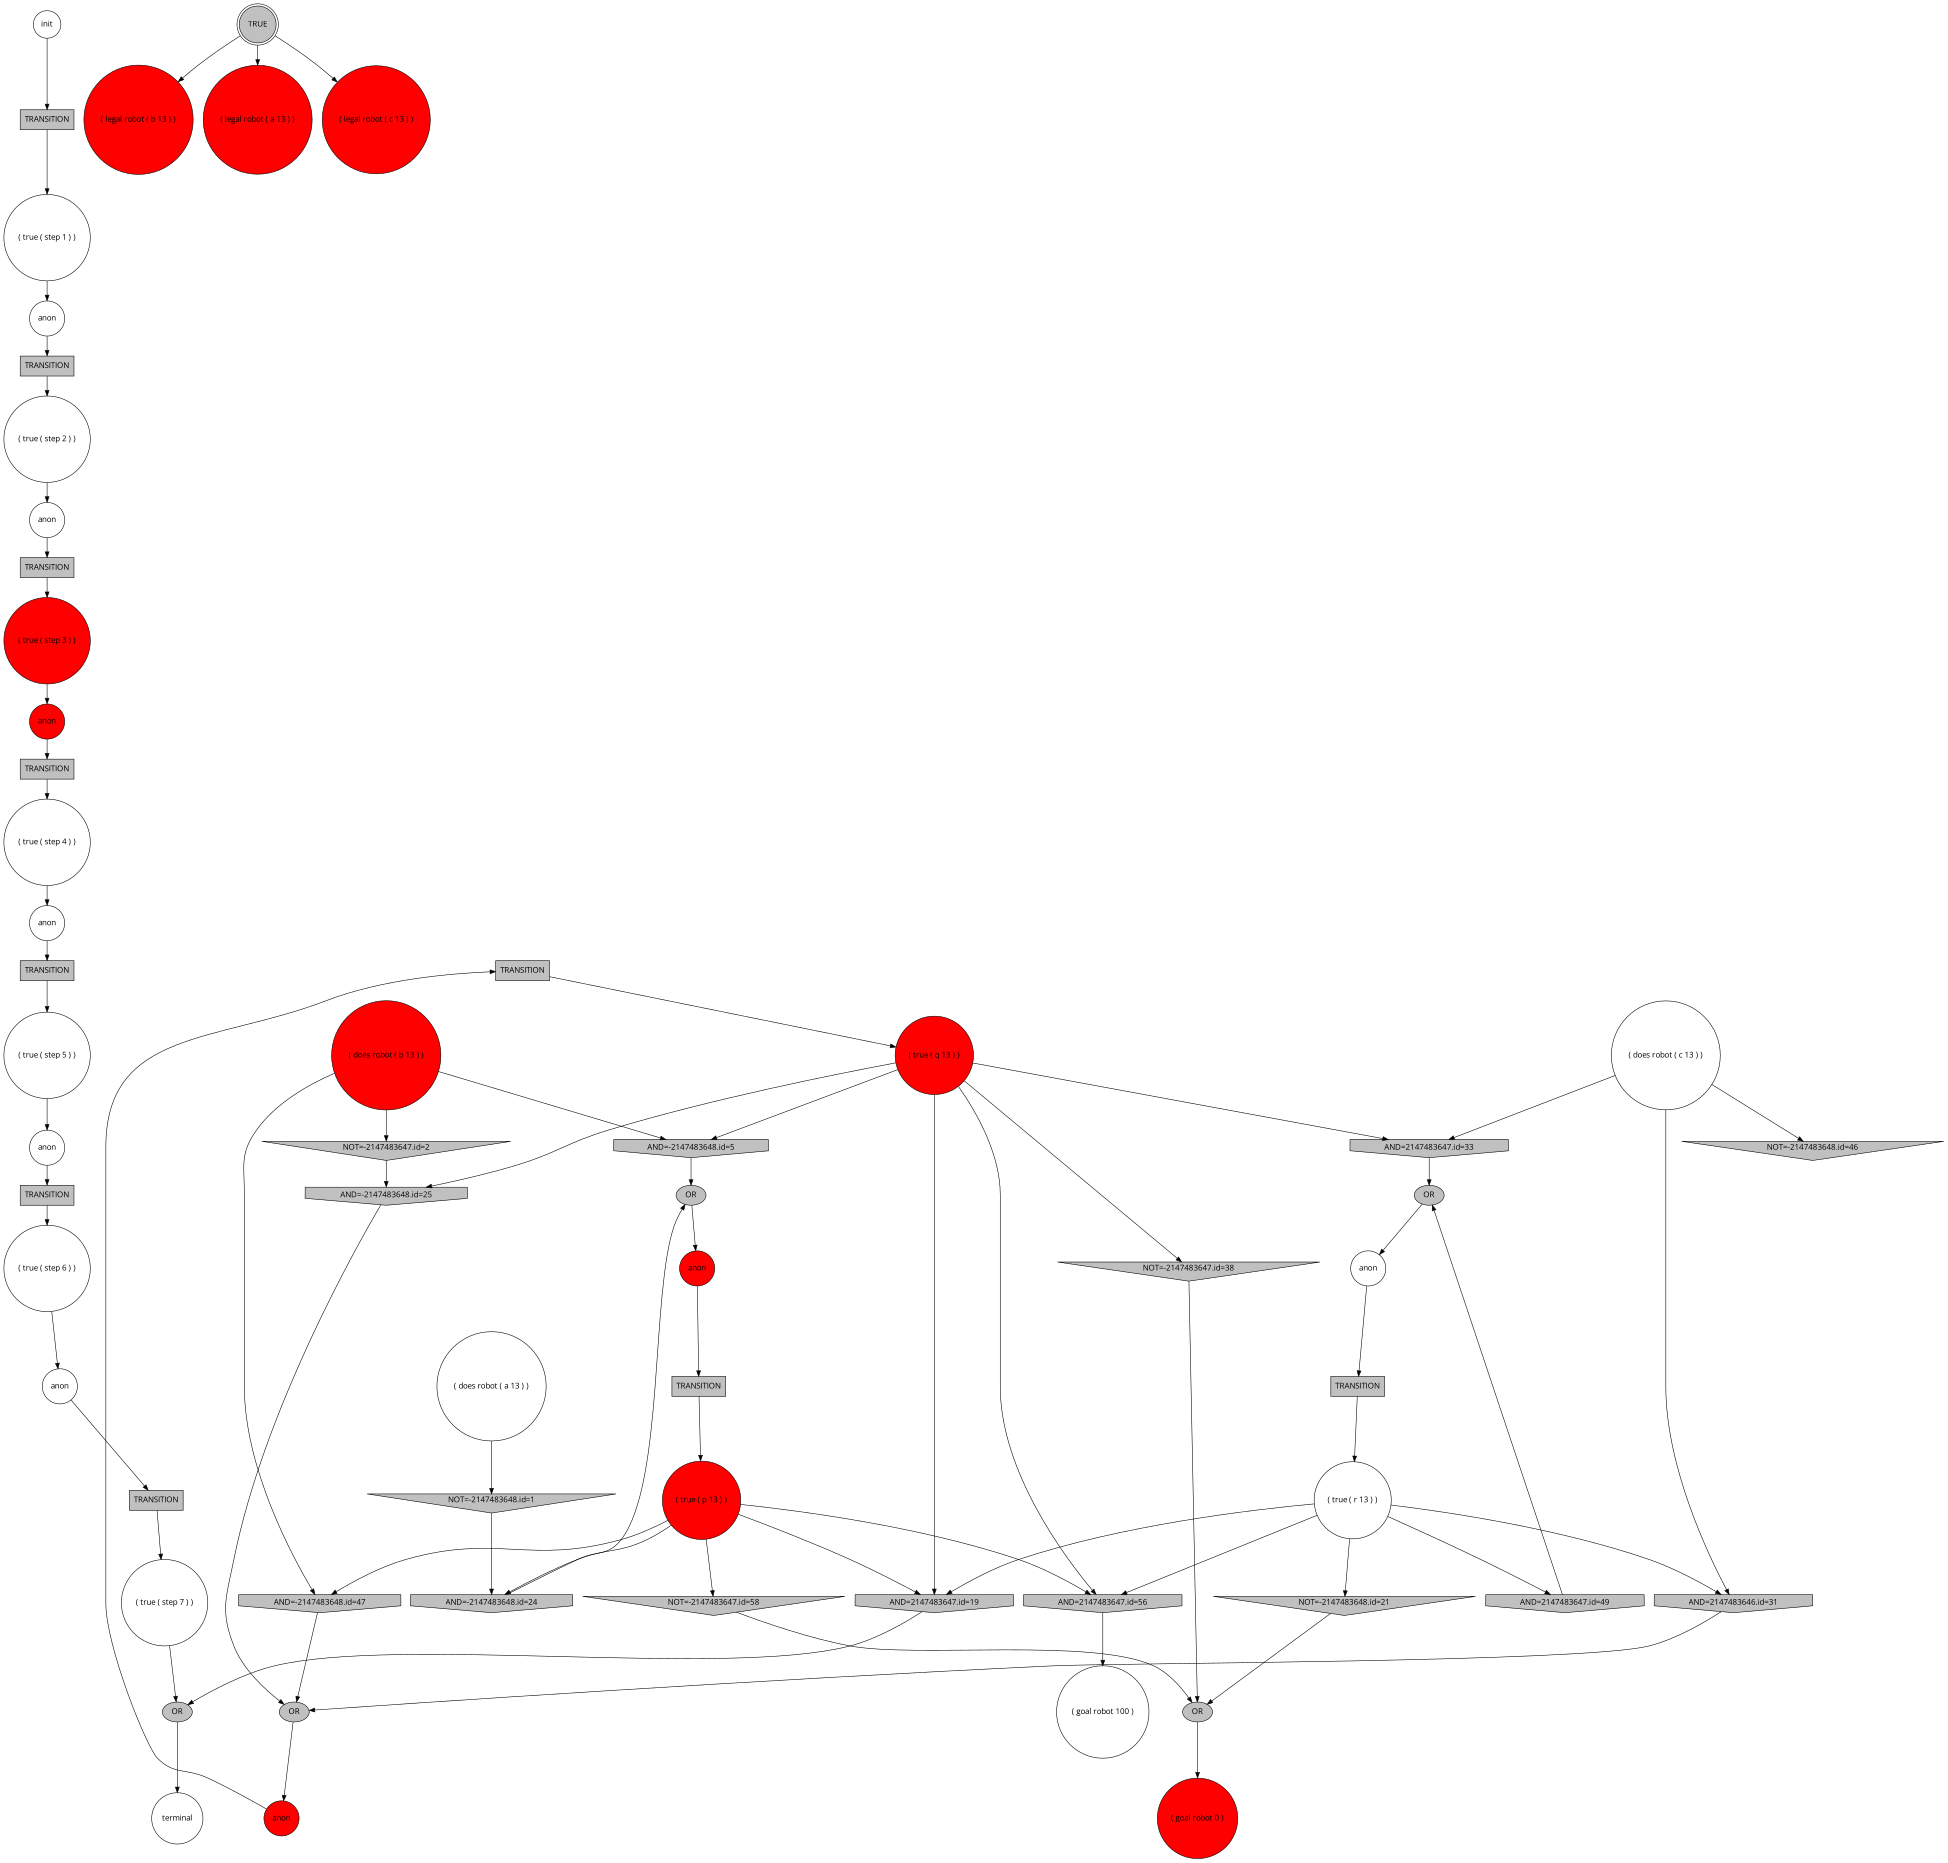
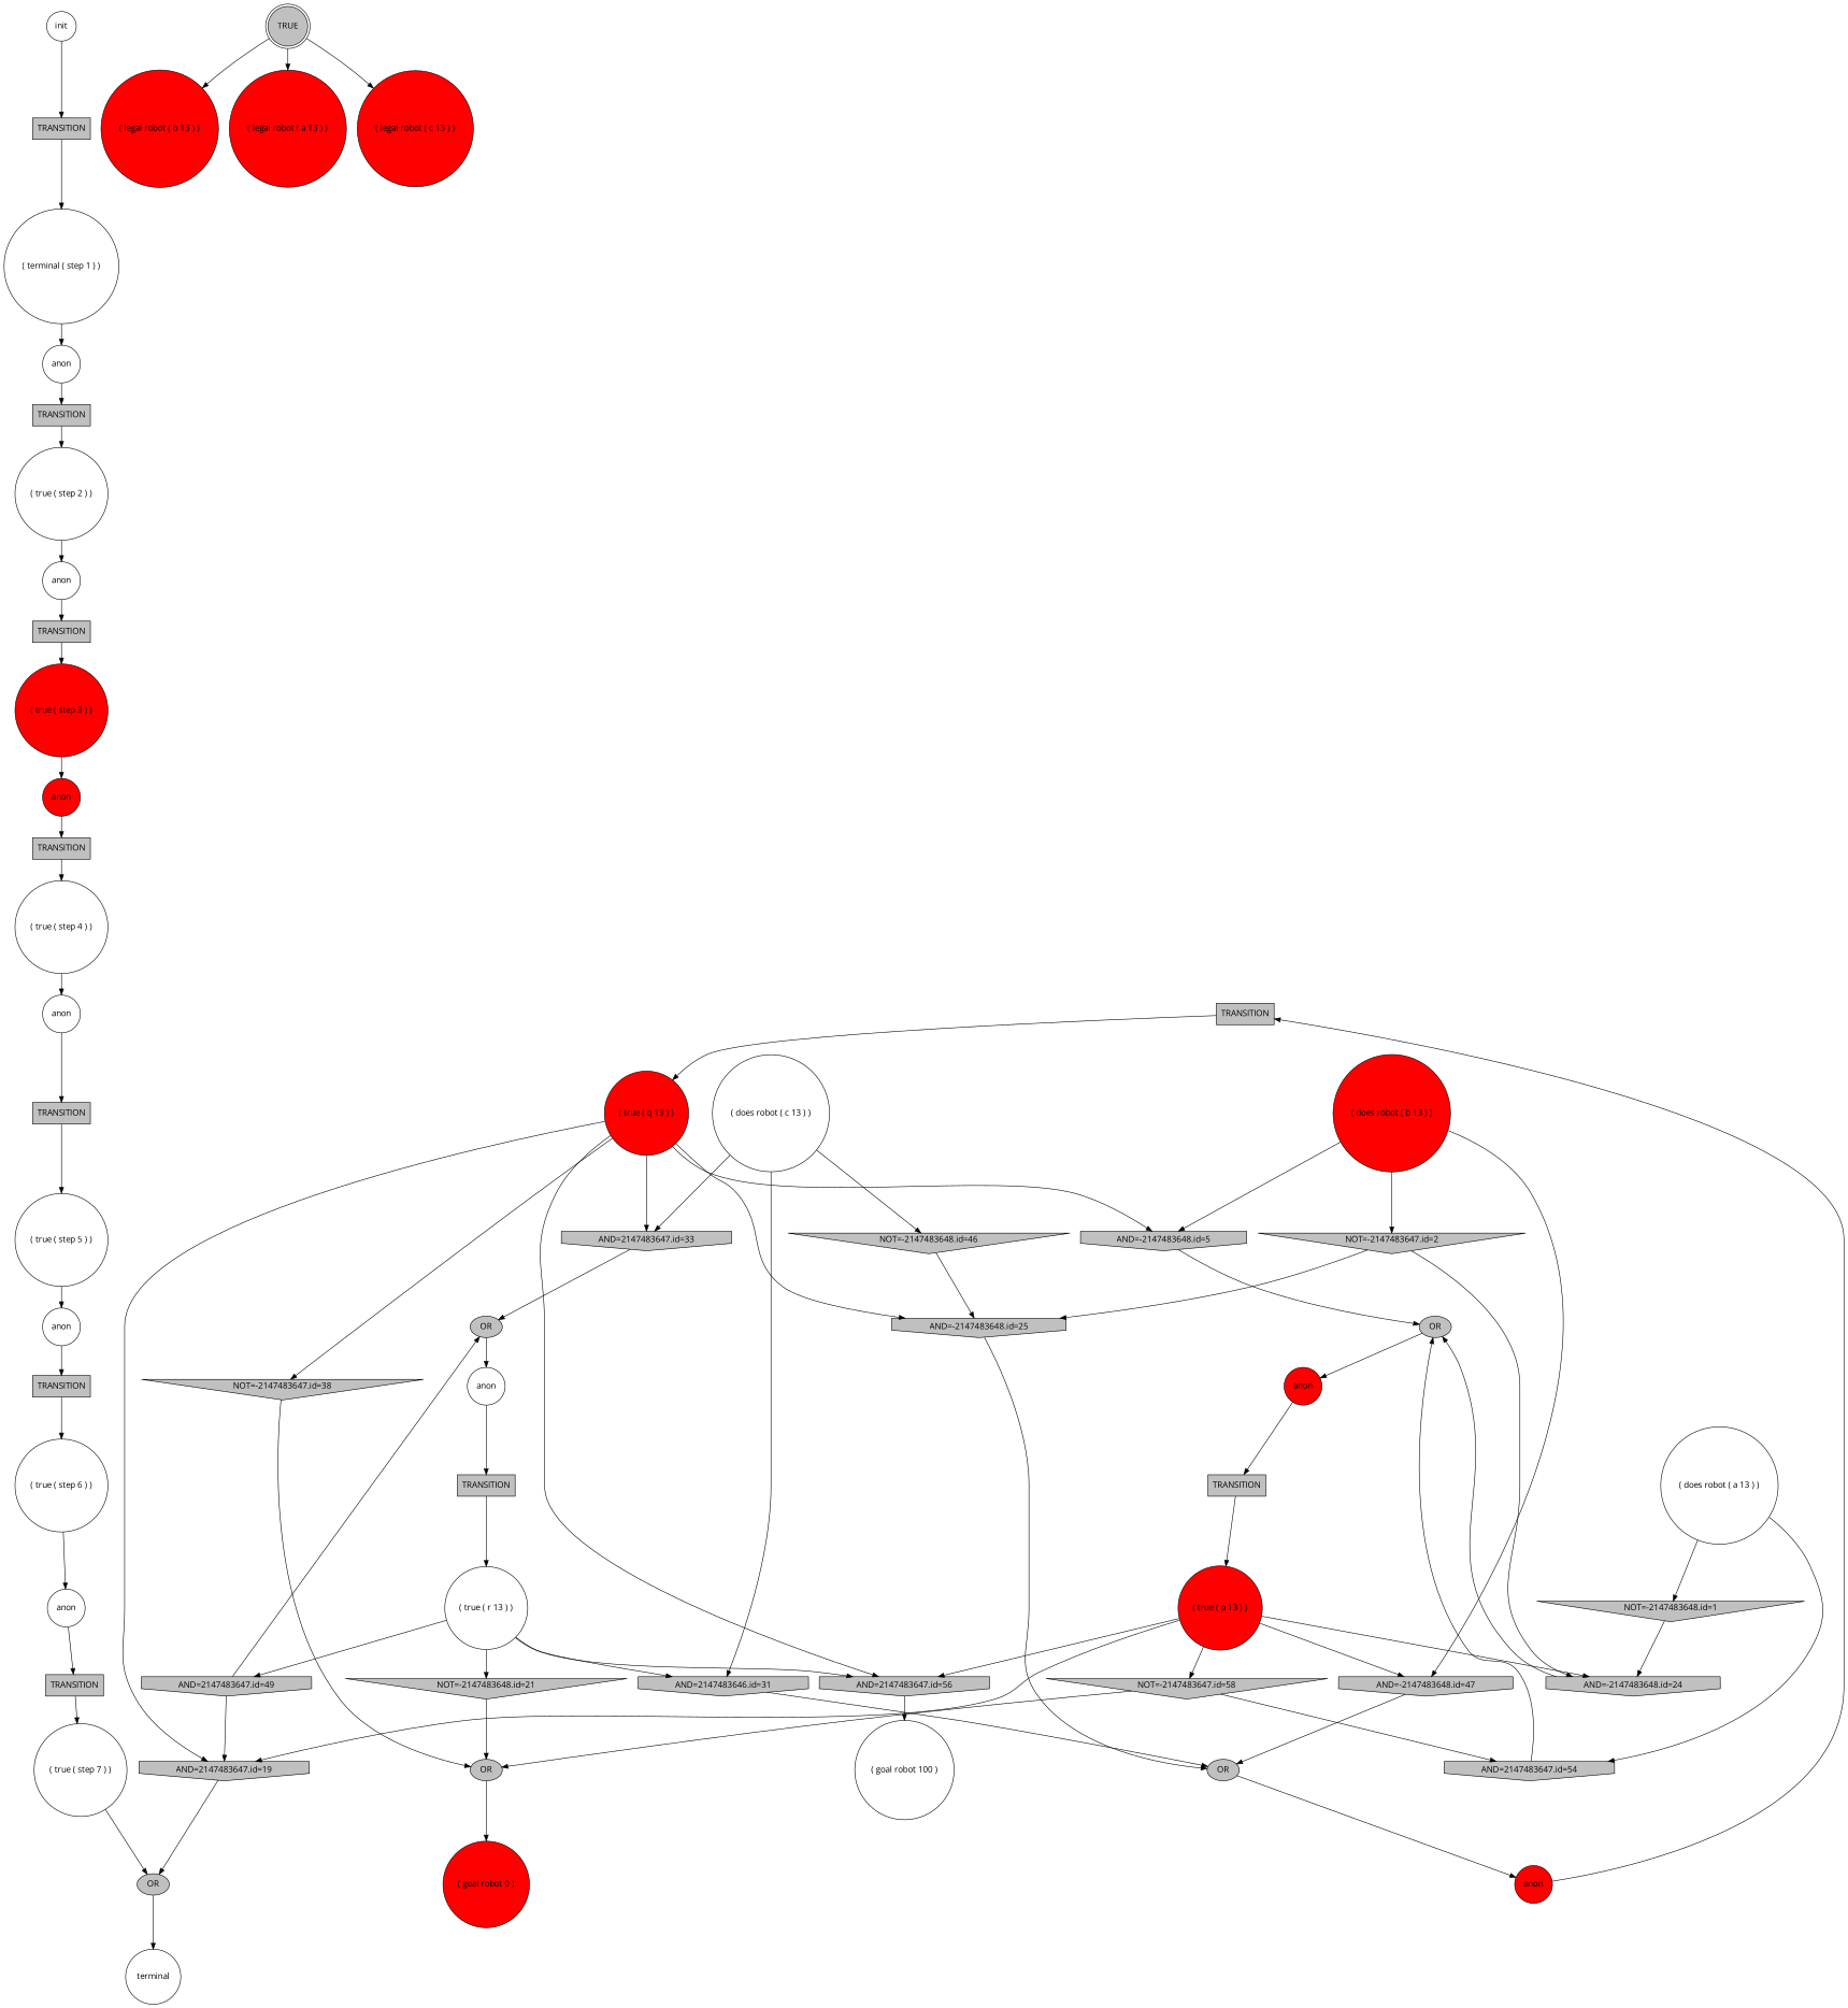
  digraph {
    fontname="Open Sans"
    node [fillcolor=grey fontname="Open Sans" shape=circle style=filled]
    edge [fontname="Open Sans"]
    n1 [label=TRANSITION shape=box]
    n2 [fillcolor=red label="( true ( q 13 ) )"]
    n3 [label="AND=-2147483648.id=25" shape=invhouse]
    n4 [label="AND=-2147483648.id=5" shape=invhouse]
    n5 [label="AND=2147483647.id=33" shape=invhouse]
    n6 [label="AND=2147483647.id=19" shape=invhouse]
    n7 [label="NOT=-2147483647.id=38" shape=invtriangle]
    n8 [label="AND=2147483647.id=56" shape=invhouse]
    n9 [label=OR shape=ellipse]
    n10 [label=OR shape=ellipse]
    n11 [label=OR shape=ellipse]
    n12 [label=OR shape=ellipse]
    n13 [label=OR shape=ellipse]
    n14 [fillcolor=white label="( goal robot 100 )"]
    n15 [label="NOT=-2147483648.id=1" shape=invtriangle]
    n16 [label="AND=-2147483648.id=24" shape=invhouse]
    n17 [fillcolor=red label=anon]
    n18 [label="NOT=-2147483647.id=2" shape=invtriangle]
    n19 [fillcolor=red label=anon]
    n20 [label=TRUE shape=doublecircle]
    n21 [fillcolor=red label="( legal robot ( b 13 ) )"]
    n22 [fillcolor=red label="( legal robot ( a 13 ) )"]
    n23 [fillcolor=red label="( legal robot ( c 13 ) )"]
    n24 [fillcolor=white label=terminal]
    n25 [label=TRANSITION shape=box]
    n26 [fillcolor=white label="( true ( step 2 ) )"]
    n27 [fillcolor=white label=anon]
    n28 [label=TRANSITION shape=box]
    n29 [fillcolor=red label="( true ( step 3 ) )"]
    n30 [fillcolor=red label="( goal robot 0 )"]
    n31 [fillcolor=white label="( true ( step 5 ) )"]
    n32 [fillcolor=white label=anon]
    n33 [label=TRANSITION shape=box]
    n34 [fillcolor=white label="( true ( step 6 ) )"]
    n35 [fillcolor=red label="( true ( p 13 ) )"]
    n36 [label="AND=-2147483648.id=47" shape=invhouse]
    n37 [label="NOT=-2147483647.id=58" shape=invtriangle]
    n38 [fillcolor=white label="( true ( step 4 ) )"]
    n39 [fillcolor=white label=anon]
    n40 [label=TRANSITION shape=box]
    n41 [fillcolor=white label=anon]
    n42 [label=TRANSITION shape=box]
    n43 [fillcolor=white label="( true ( r 13 ) )"]
    n44 [fillcolor=white label="( does robot ( a 13 ) )"]
+   n45 [label="AND=2147483647.id=54" shape=invhouse]
    n46 [label="AND=2147483646.id=31" shape=invhouse]
    n47 [label="AND=2147483647.id=49" shape=invhouse]
    n48 [label="NOT=-2147483648.id=21" shape=invtriangle]
    n49 [fillcolor=white label=anon]
    n50 [label=TRANSITION shape=box]
    n51 [fillcolor=white label="( true ( step 7 ) )"]
    n52 [fillcolor=white label="( does robot ( c 13 ) )"]
    n53 [label="NOT=-2147483648.id=46" shape=invtriangle]
    n54 [fillcolor=red label=anon]
    n55 [label=TRANSITION shape=box]
    n56 [fillcolor=red label="( does robot ( b 13 ) )"]
    n57 [label=TRANSITION shape=box]
-   n58 [fillcolor=white label="( true ( step 1 ) )"]
+   n58 [fillcolor=white label="( terminal ( step 1 ) )"]
    n59 [fillcolor=white label=anon]
    n60 [fillcolor=white label=init]
    n61 [label=TRANSITION shape=box]
    n1 -> n2
    n2 -> n3
    n2 -> n4
    n2 -> n5
    n2 -> n6
    n2 -> n7
    n2 -> n8
    n3 -> n9
    n4 -> n10
    n5 -> n11
    n6 -> n12
    n7 -> n13
    n8 -> n14
    n9 -> n19
    n10 -> n17
    n11 -> n41
    n12 -> n24
    n13 -> n30
    n15 -> n16
    n16 -> n10
    n17 -> n25
    n18 -> n3
+   n18 -> n16
    n19 -> n1
    n20 -> n21
    n20 -> n22
    n20 -> n23
    n25 -> n35
    n26 -> n27
    n27 -> n28
    n28 -> n29
    n29 -> n54
    n31 -> n32
    n32 -> n33
    n33 -> n34
    n34 -> n49
    n35 -> n6
    n35 -> n8
    n35 -> n16
    n35 -> n36
    n35 -> n37
    n36 -> n9
    n37 -> n13
+   n37 -> n45
    n38 -> n39
    n39 -> n40
    n40 -> n31
    n41 -> n42
    n42 -> n43
-   n43 -> n6
+   n47 -> n6
    n43 -> n8
    n43 -> n46
    n43 -> n47
    n43 -> n48
    n44 -> n15
+   n44 -> n45
+   n45 -> n10
    n46 -> n9
    n47 -> n11
    n48 -> n13
    n49 -> n50
    n50 -> n51
    n51 -> n12
    n52 -> n5
    n52 -> n46
    n52 -> n53
+   n53 -> n3
    n54 -> n61
    n55 -> n26
    n56 -> n4
    n56 -> n18
    n56 -> n36
    n57 -> n58
    n58 -> n59
    n59 -> n55
    n60 -> n57
    n61 -> n38
  }
